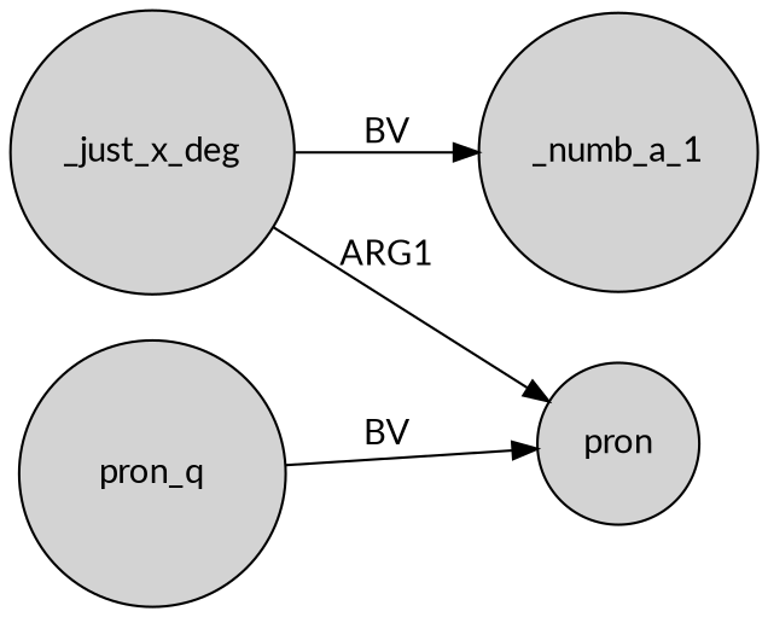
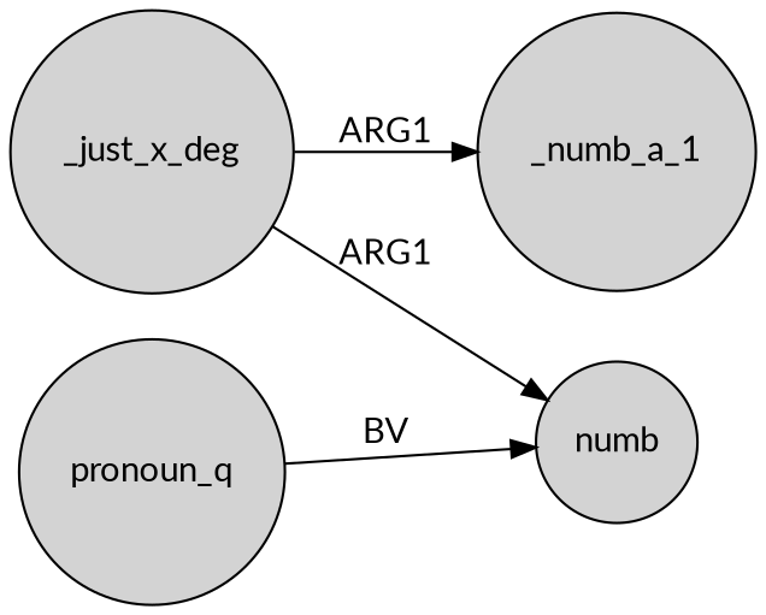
  digraph {
    fontname=Lato
    rankdir=LR
    node [fontname=Lato shape=circle style=filled]
    edge [fontname=Lato]
    _just_x_deg
    _numb_a_1
-   pron
-   pronoun_q [label=pron_q]
-   _just_x_deg -> _numb_a_1 [label=BV]
+   pron [label=numb]
+   pronoun_q
+   _just_x_deg -> _numb_a_1 [label=ARG1]
    _just_x_deg -> pron [label=ARG1]
    pronoun_q -> pron [label=BV]
  }
